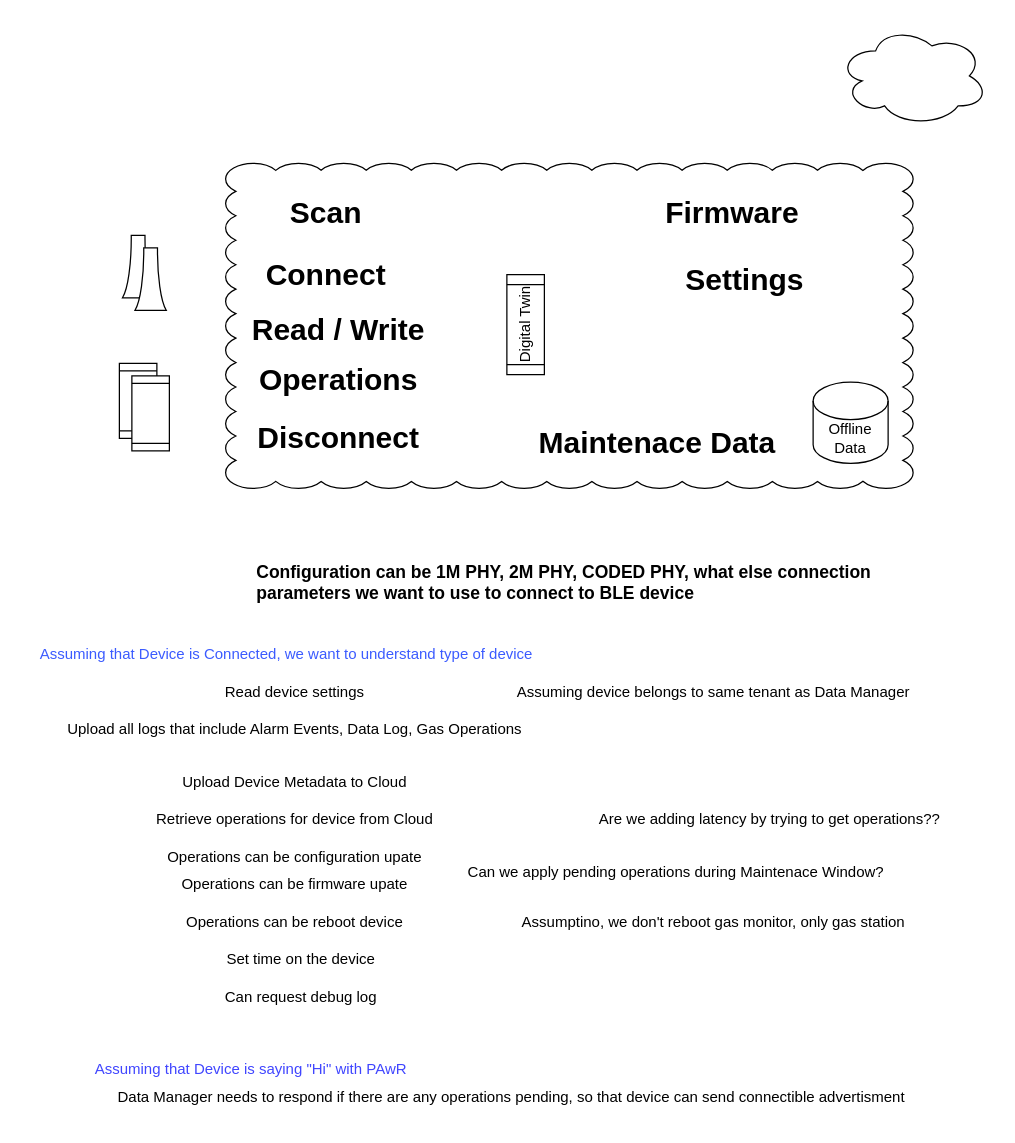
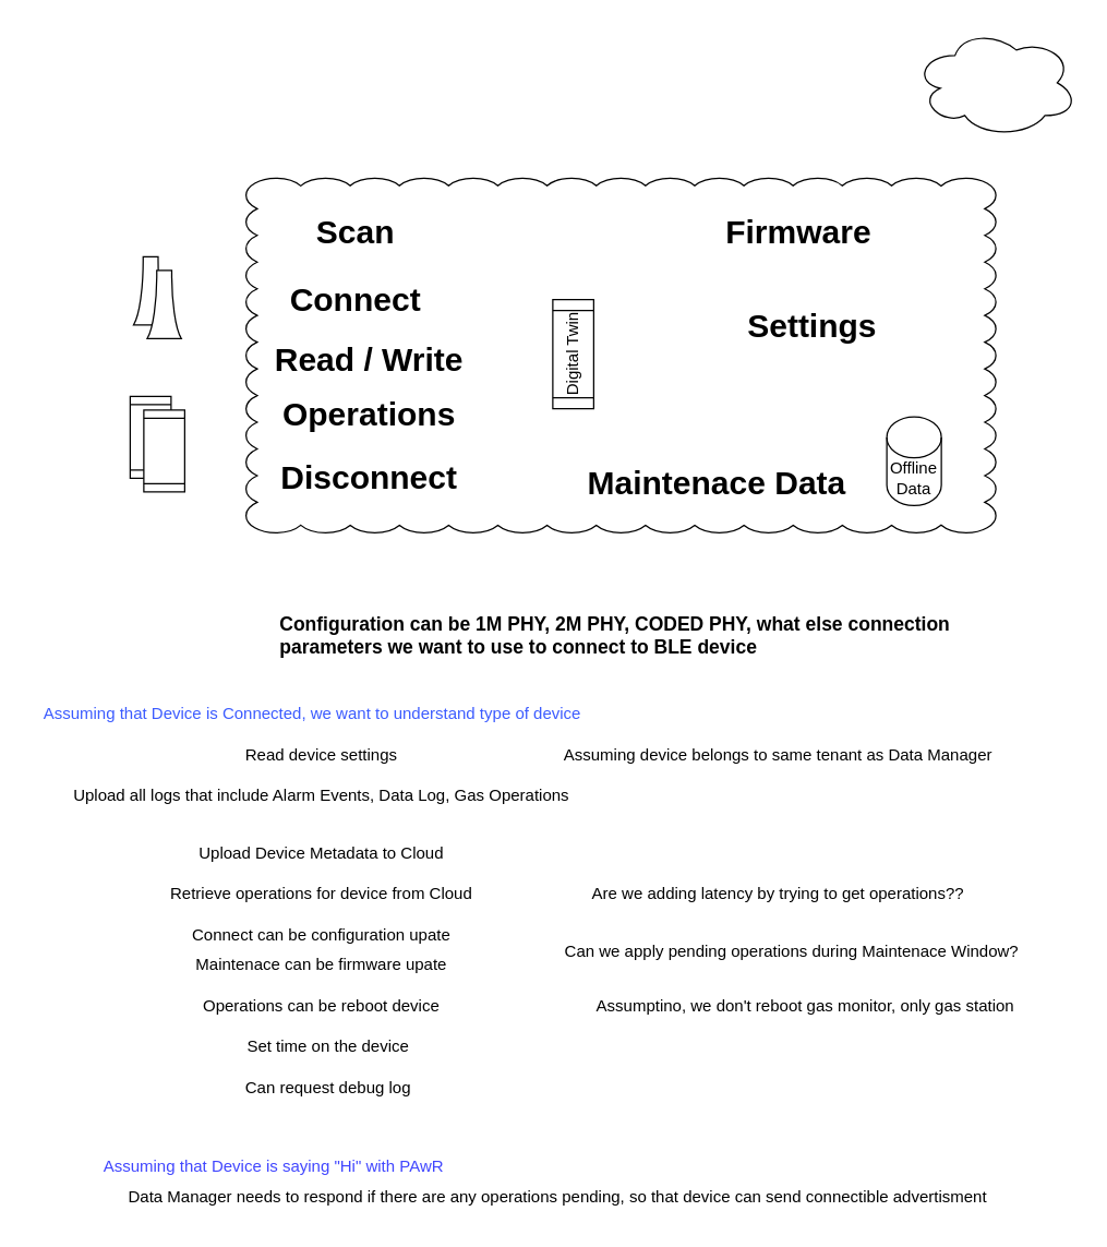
  <mxCell id="0" />
  <mxCell id="1" parent="0" />
  <mxCell id="2" value="" style="ellipse;shape=cloud;whiteSpace=wrap;html=1;" parent="1" vertex="1"><mxGeometry x="670" y="20" width="120" height="80" as="geometry" /></mxCell>
  <mxCell id="3" value="" style="whiteSpace=wrap;html=1;shape=mxgraph.basic.cloud_rect" parent="1" vertex="1"><mxGeometry x="180" y="130" width="550" height="260" as="geometry" /></mxCell>
  <mxCell id="4" value="" style="verticalLabelPosition=bottom;align=center;outlineConnect=0;dashed=0;html=1;verticalAlign=top;shape=mxgraph.pid.flow_sensors.flow_nozzle;rotation=-90;" parent="1" vertex="1"><mxGeometry x="85" y="200" width="50" height="25" as="geometry" /></mxCell>
  <mxCell id="5" value="" style="shape=process;whiteSpace=wrap;html=1;backgroundOutline=1;rotation=-90;" parent="1" vertex="1"><mxGeometry x="80" y="305" width="60" height="30" as="geometry" /></mxCell>
  <mxCell id="6" value="Scan" style="text;strokeColor=none;fillColor=none;html=1;fontSize=24;fontStyle=1;verticalAlign=middle;align=center;" parent="1" vertex="1"><mxGeometry x="210" y="150" width="100" height="40" as="geometry" /></mxCell>
  <mxCell id="7" value="Connect" style="text;strokeColor=none;fillColor=none;html=1;fontSize=24;fontStyle=1;verticalAlign=middle;align=center;" parent="1" vertex="1"><mxGeometry x="210" y="200" width="100" height="40" as="geometry" /></mxCell>
  <mxCell id="8" value="Read / Write" style="text;strokeColor=none;fillColor=none;html=1;fontSize=24;fontStyle=1;verticalAlign=middle;align=center;" parent="1" vertex="1"><mxGeometry x="220" y="244" width="100" height="40" as="geometry" /></mxCell>
  <mxCell id="9" value="Disconnect" style="text;strokeColor=none;fillColor=none;html=1;fontSize=24;fontStyle=1;verticalAlign=middle;align=center;" parent="1" vertex="1"><mxGeometry x="220" y="330" width="100" height="40" as="geometry" /></mxCell>
- <mxCell id="10" value="Settings" style="text;strokeColor=none;fillColor=none;html=1;fontSize=24;fontStyle=1;verticalAlign=middle;align=center;" parent="1" vertex="1"><mxGeometry x="510" y="204" width="170" height="40" as="geometry" /></mxCell>
+ <mxCell id="10" value="Settings" style="text;strokeColor=none;fillColor=none;html=1;fontSize=24;fontStyle=1;verticalAlign=middle;align=center;" parent="1" vertex="1"><mxGeometry x="510" y="219" width="170" height="40" as="geometry" /></mxCell>
  <mxCell id="11" value="Firmware" style="text;strokeColor=none;fillColor=none;html=1;fontSize=24;fontStyle=1;verticalAlign=middle;align=center;" parent="1" vertex="1"><mxGeometry x="500" y="150" width="170" height="40" as="geometry" /></mxCell>
  <mxCell id="12" value="Maintenace Data" style="text;strokeColor=none;fillColor=none;html=1;fontSize=24;fontStyle=1;verticalAlign=middle;align=center;" parent="1" vertex="1"><mxGeometry x="440" y="334" width="170" height="40" as="geometry" /></mxCell>
  <mxCell id="13" value="Digital Twin" style="shape=process;whiteSpace=wrap;html=1;backgroundOutline=1;rotation=-90;" parent="1" vertex="1"><mxGeometry x="380" y="244" width="80" height="30" as="geometry" /></mxCell>
  <mxCell id="14" value="Operations" style="text;strokeColor=none;fillColor=none;html=1;fontSize=24;fontStyle=1;verticalAlign=middle;align=center;" parent="1" vertex="1"><mxGeometry x="220" y="284" width="100" height="40" as="geometry" /></mxCell>
- <mxCell id="15" value="Offline Data" style="shape=cylinder3;whiteSpace=wrap;html=1;boundedLbl=1;backgroundOutline=1;size=15;" parent="1" vertex="1"><mxGeometry x="650" y="305" width="60" height="65" as="geometry" /></mxCell>
+ <mxCell id="15" value="Offline Data" style="shape=cylinder3;whiteSpace=wrap;html=1;boundedLbl=1;backgroundOutline=1;size=15;" parent="1" vertex="1"><mxGeometry x="650" y="305" width="40" height="65" as="geometry" /></mxCell>
  <mxCell id="16" value="&lt;h1 style=&quot;font-size: 14px;&quot;&gt;Configuration can be 1M PHY, 2M PHY, CODED PHY, what else connection parameters we want to use to connect to BLE device&lt;/h1&gt;" style="text;html=1;spacing=5;spacingTop=-20;whiteSpace=wrap;overflow=hidden;rounded=0;fontSize=14;" parent="1" vertex="1"><mxGeometry x="200" y="450" width="550" height="40" as="geometry" /></mxCell>
  <mxCell id="17" value="Assuming that Device is Connected, we want to understand type of device&amp;nbsp;" style="text;html=1;align=center;verticalAlign=middle;resizable=0;points=[];autosize=1;strokeColor=none;fillColor=none;fontColor=#3B5BFF;" parent="1" vertex="1"><mxGeometry x="20" y="508" width="420" height="30" as="geometry" /></mxCell>
  <mxCell id="18" value="Read device settings" style="text;html=1;align=center;verticalAlign=middle;resizable=0;points=[];autosize=1;strokeColor=none;fillColor=none;" parent="1" vertex="1"><mxGeometry x="170" y="538" width="130" height="30" as="geometry" /></mxCell>
  <mxCell id="19" value="Assuming device belongs to same tenant as Data Manager" style="text;html=1;align=center;verticalAlign=middle;resizable=0;points=[];autosize=1;strokeColor=none;fillColor=none;" parent="1" vertex="1"><mxGeometry x="400" y="538" width="340" height="30" as="geometry" /></mxCell>
  <mxCell id="20" value="Upload Device Metadata to Cloud" style="text;html=1;align=center;verticalAlign=middle;resizable=0;points=[];autosize=1;strokeColor=none;fillColor=none;" parent="1" vertex="1"><mxGeometry x="135" y="610" width="200" height="30" as="geometry" /></mxCell>
  <mxCell id="21" value="Retrieve operations for device from Cloud" style="text;html=1;align=center;verticalAlign=middle;resizable=0;points=[];autosize=1;strokeColor=none;fillColor=none;" parent="1" vertex="1"><mxGeometry x="115" y="640" width="240" height="30" as="geometry" /></mxCell>
- <mxCell id="22" value="Are we adding latency by trying to get operations??" style="text;html=1;align=center;verticalAlign=middle;resizable=0;points=[];autosize=1;strokeColor=none;fillColor=none;" parent="1" vertex="1"><mxGeometry x="465" y="640" width="300" height="30" as="geometry" /></mxCell>
- <mxCell id="23" value="Operations can be configuration upate" style="text;html=1;align=center;verticalAlign=middle;resizable=0;points=[];autosize=1;strokeColor=none;fillColor=none;" parent="1" vertex="1"><mxGeometry x="120" y="670" width="230" height="30" as="geometry" /></mxCell>
- <mxCell id="24" value="Operations can be firmware upate" style="text;html=1;align=center;verticalAlign=middle;resizable=0;points=[];autosize=1;strokeColor=none;fillColor=none;" parent="1" vertex="1"><mxGeometry x="135" y="692" width="200" height="30" as="geometry" /></mxCell>
+ <mxCell id="22" value="Are we adding latency by trying to get operations??" style="text;html=1;align=center;verticalAlign=middle;resizable=0;points=[];autosize=1;strokeColor=none;fillColor=none;" parent="1" vertex="1"><mxGeometry x="420" y="640" width="300" height="30" as="geometry" /></mxCell>
+ <mxCell id="23" value="Connect can be configuration upate" style="text;html=1;align=center;verticalAlign=middle;resizable=0;points=[];autosize=1;strokeColor=none;fillColor=none;" parent="1" vertex="1"><mxGeometry x="120" y="670" width="230" height="30" as="geometry" /></mxCell>
+ <mxCell id="24" value="Maintenace can be firmware upate" style="text;html=1;align=center;verticalAlign=middle;resizable=0;points=[];autosize=1;strokeColor=none;fillColor=none;" parent="1" vertex="1"><mxGeometry x="135" y="692" width="200" height="30" as="geometry" /></mxCell>
  <mxCell id="25" value="Operations can be reboot device" style="text;html=1;align=center;verticalAlign=middle;resizable=0;points=[];autosize=1;strokeColor=none;fillColor=none;" parent="1" vertex="1"><mxGeometry x="135" y="722" width="200" height="30" as="geometry" /></mxCell>
- <mxCell id="26" value="Assumptino, we don't reboot gas monitor, only gas station" style="text;html=1;align=center;verticalAlign=middle;resizable=0;points=[];autosize=1;strokeColor=none;fillColor=none;" parent="1" vertex="1"><mxGeometry x="405" y="722" width="330" height="30" as="geometry" /></mxCell>
+ <mxCell id="26" value="Assumptino, we don't reboot gas monitor, only gas station" style="text;html=1;align=center;verticalAlign=middle;resizable=0;points=[];autosize=1;strokeColor=none;fillColor=none;" parent="1" vertex="1"><mxGeometry x="425" y="722" width="330" height="30" as="geometry" /></mxCell>
  <mxCell id="27" value="Set time on the device" style="text;html=1;align=center;verticalAlign=middle;resizable=0;points=[];autosize=1;strokeColor=none;fillColor=none;" parent="1" vertex="1"><mxGeometry x="170" y="752" width="140" height="30" as="geometry" /></mxCell>
  <mxCell id="28" value="Can request debug log" style="text;html=1;align=center;verticalAlign=middle;resizable=0;points=[];autosize=1;strokeColor=none;fillColor=none;" parent="1" vertex="1"><mxGeometry x="170" y="782" width="140" height="30" as="geometry" /></mxCell>
  <mxCell id="29" value="Upload all logs that include Alarm Events, Data Log, Gas Operations" style="text;html=1;align=center;verticalAlign=middle;resizable=0;points=[];autosize=1;strokeColor=none;fillColor=none;" parent="1" vertex="1"><mxGeometry x="40" y="568" width="390" height="30" as="geometry" /></mxCell>
- <mxCell id="30" value="Can we apply pending operations during Maintenace Window?" style="text;html=1;align=center;verticalAlign=middle;resizable=0;points=[];autosize=1;strokeColor=none;fillColor=none;" parent="1" vertex="1"><mxGeometry x="360" y="682" width="360" height="30" as="geometry" /></mxCell>
+ <mxCell id="30" value="Can we apply pending operations during Maintenace Window?" style="text;html=1;align=center;verticalAlign=middle;resizable=0;points=[];autosize=1;strokeColor=none;fillColor=none;" parent="1" vertex="1"><mxGeometry x="400" y="682" width="360" height="30" as="geometry" /></mxCell>
  <mxCell id="31" value="&lt;font color=&quot;#4046ff&quot;&gt;Assuming that Device is saying &quot;Hi&quot; with PAwR&lt;/font&gt;" style="text;html=1;align=center;verticalAlign=middle;resizable=0;points=[];autosize=1;strokeColor=none;fillColor=none;fontColor=#59FF9C;" parent="1" vertex="1"><mxGeometry x="65" y="840" width="270" height="30" as="geometry" /></mxCell>
  <mxCell id="32" value="Data Manager needs to respond if there are any operations pending, so that device can send connectible advertisment&amp;nbsp;" style="text;html=1;align=center;verticalAlign=middle;resizable=0;points=[];autosize=1;strokeColor=none;fillColor=none;" parent="1" vertex="1"><mxGeometry x="80" y="862" width="660" height="30" as="geometry" /></mxCell>
  <mxCell id="33" value="" style="shape=process;whiteSpace=wrap;html=1;backgroundOutline=1;rotation=-90;" parent="1" vertex="1"><mxGeometry x="90" y="315" width="60" height="30" as="geometry" /></mxCell>
  <mxCell id="34" value="" style="verticalLabelPosition=bottom;align=center;outlineConnect=0;dashed=0;html=1;verticalAlign=top;shape=mxgraph.pid.flow_sensors.flow_nozzle;rotation=-90;" parent="1" vertex="1"><mxGeometry x="95" y="210" width="50" height="25" as="geometry" /></mxCell>
